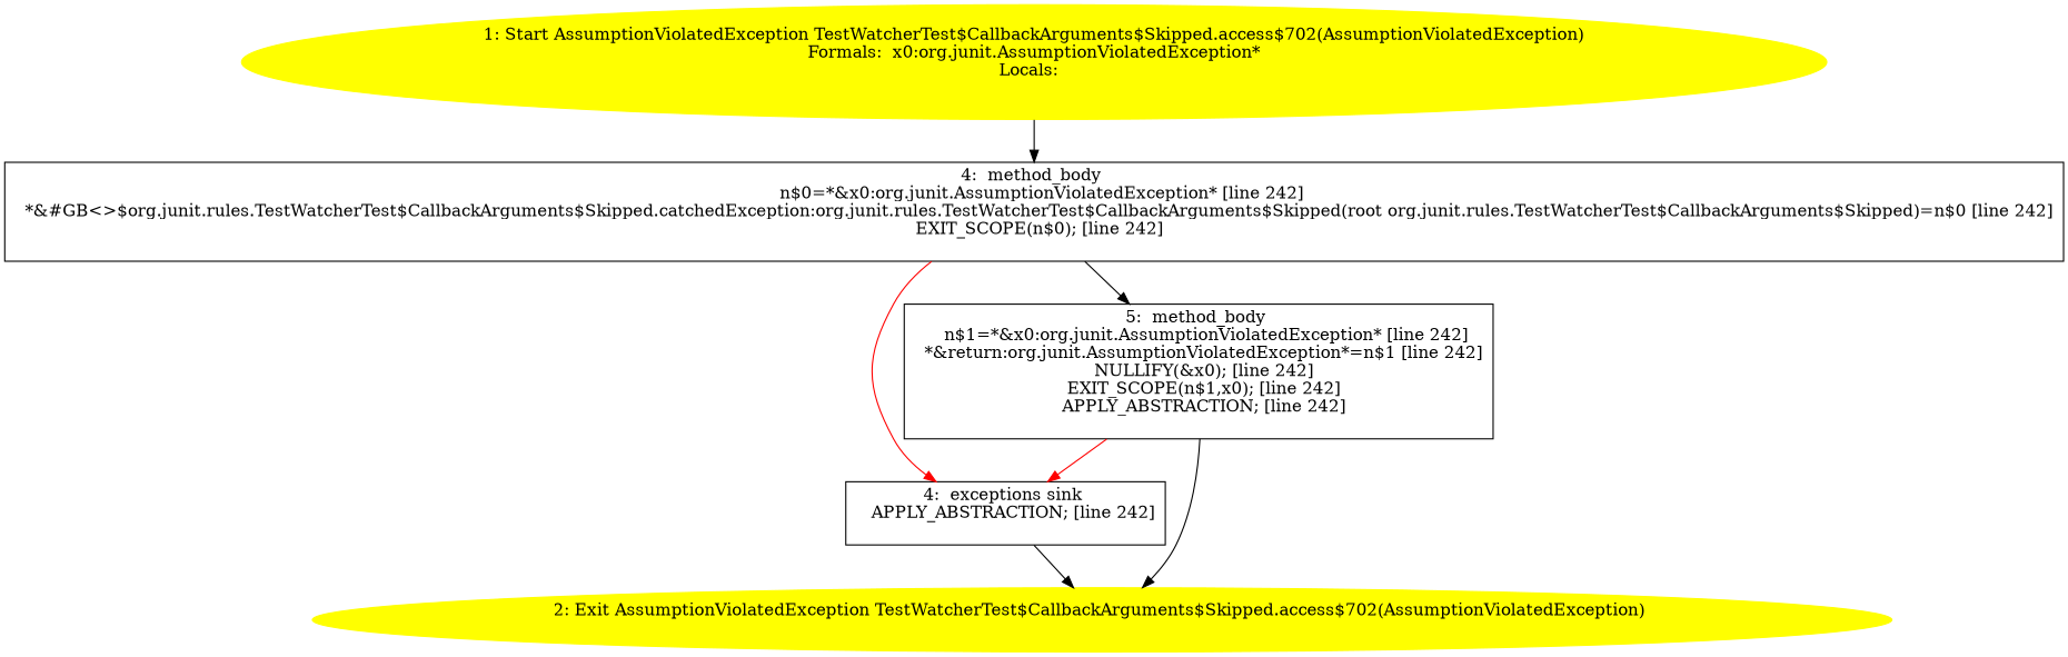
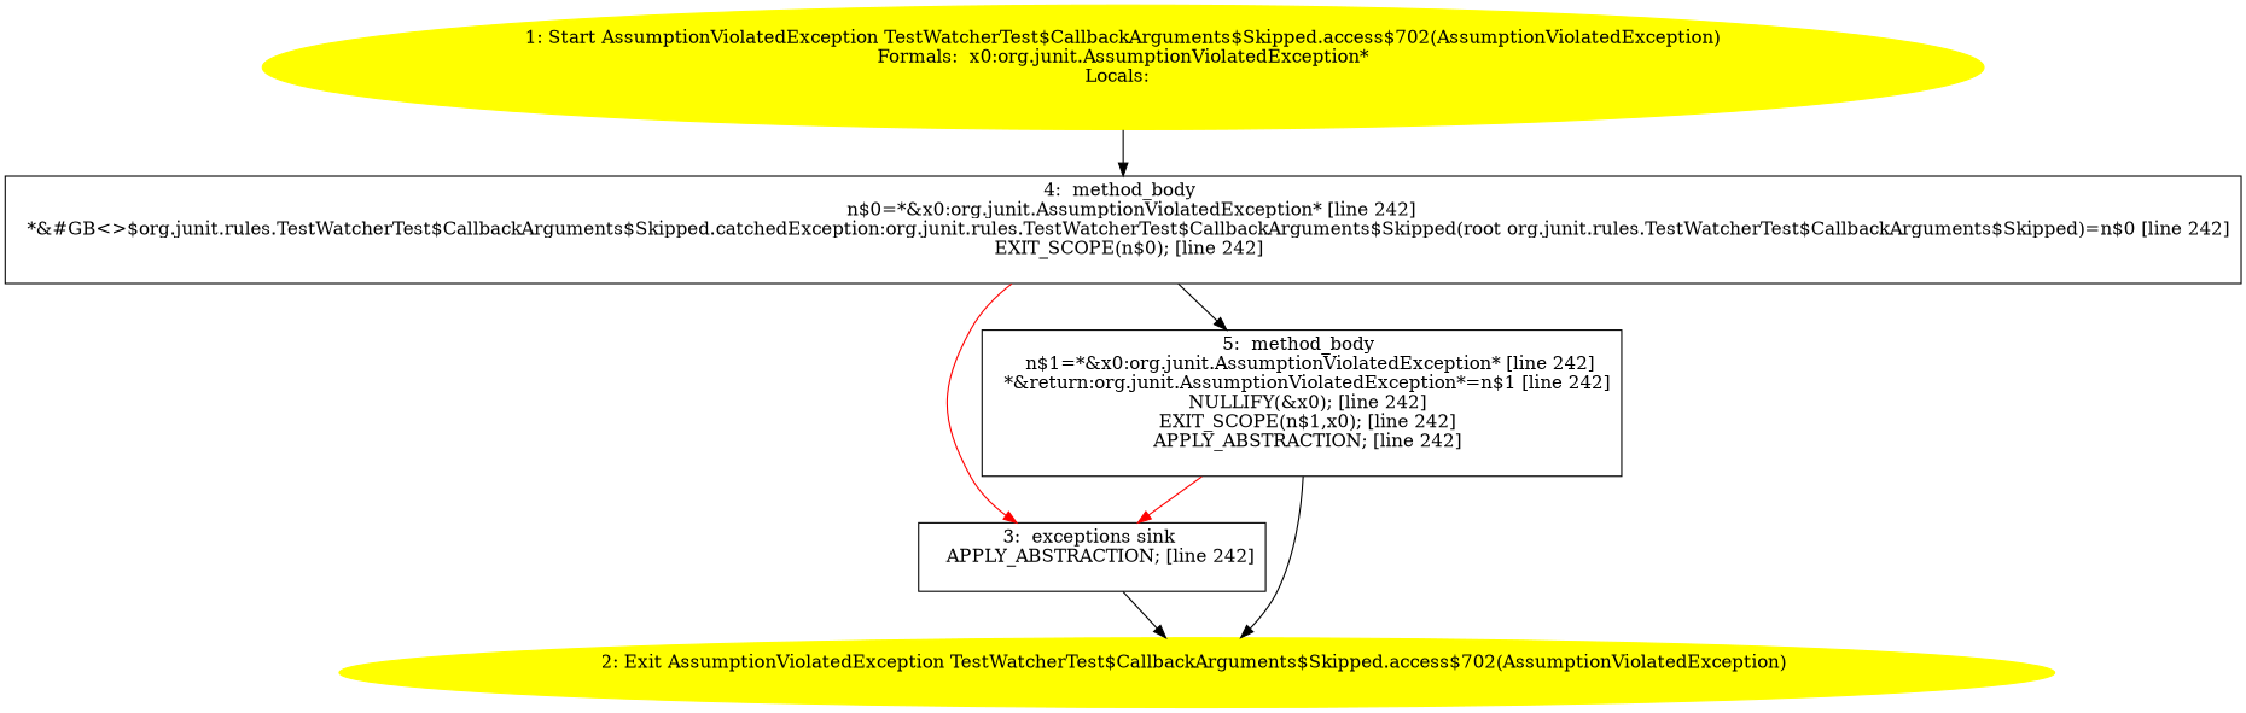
  digraph {
    node [shape=box]
    n1 [color=yellow label="1: Start AssumptionViolatedException TestWatcherTest$CallbackArguments$Skipped.access$702(AssumptionViolatedException)\nFormals:  x0:org.junit.AssumptionViolatedException*\nLocals:  \n  " style=filled shape=""]
    n2 [label="4:  method_body \n   n$0=*&x0:org.junit.AssumptionViolatedException* [line 242]\n  *&#GB<>$org.junit.rules.TestWatcherTest$CallbackArguments$Skipped.catchedException:org.junit.rules.TestWatcherTest$CallbackArguments$Skipped(root org.junit.rules.TestWatcherTest$CallbackArguments$Skipped)=n$0 [line 242]\n  EXIT_SCOPE(n$0); [line 242]\n "]
-   n3 [label="4:  exceptions sink \n   APPLY_ABSTRACTION; [line 242]\n "]
+   n3 [label="3:  exceptions sink \n   APPLY_ABSTRACTION; [line 242]\n "]
    n4 [label="5:  method_body \n   n$1=*&x0:org.junit.AssumptionViolatedException* [line 242]\n  *&return:org.junit.AssumptionViolatedException*=n$1 [line 242]\n  NULLIFY(&x0); [line 242]\n  EXIT_SCOPE(n$1,x0); [line 242]\n  APPLY_ABSTRACTION; [line 242]\n "]
    n5 [color=yellow label="2: Exit AssumptionViolatedException TestWatcherTest$CallbackArguments$Skipped.access$702(AssumptionViolatedException) \n  " style=filled shape=""]
    n1 -> n2
    n2 -> n3 [color=red]
    n2 -> n4
    n3 -> n5
    n4 -> n3 [color=red]
    n4 -> n5
  }
